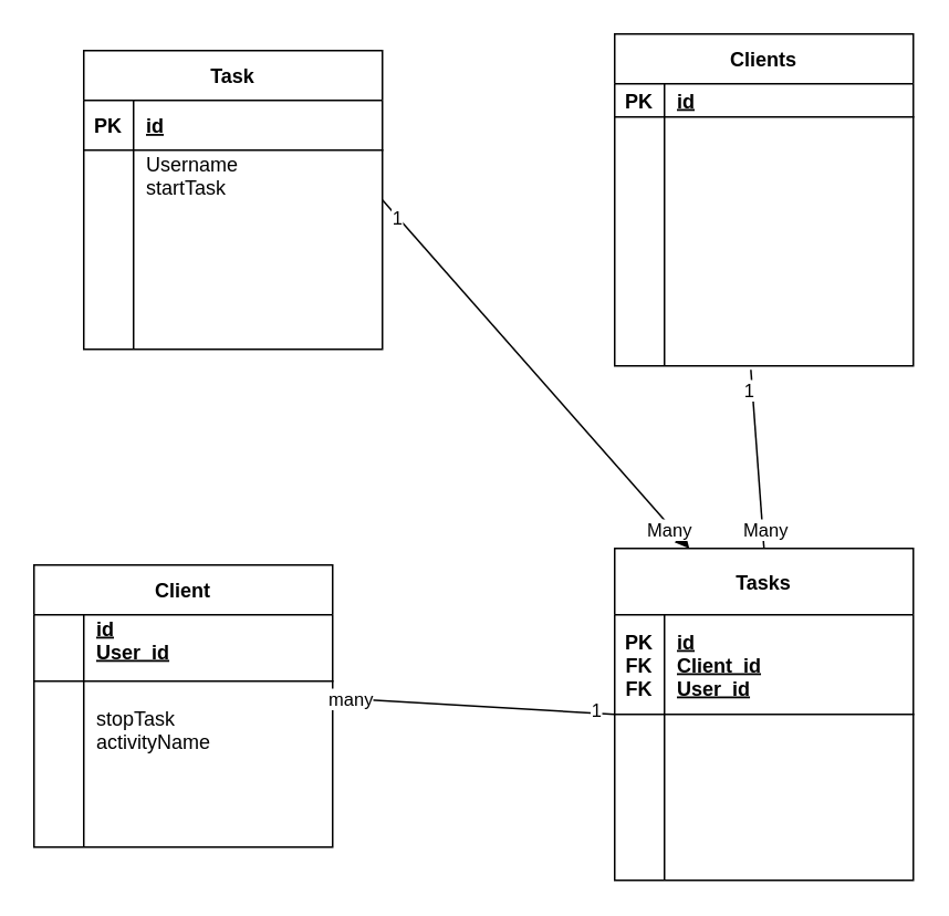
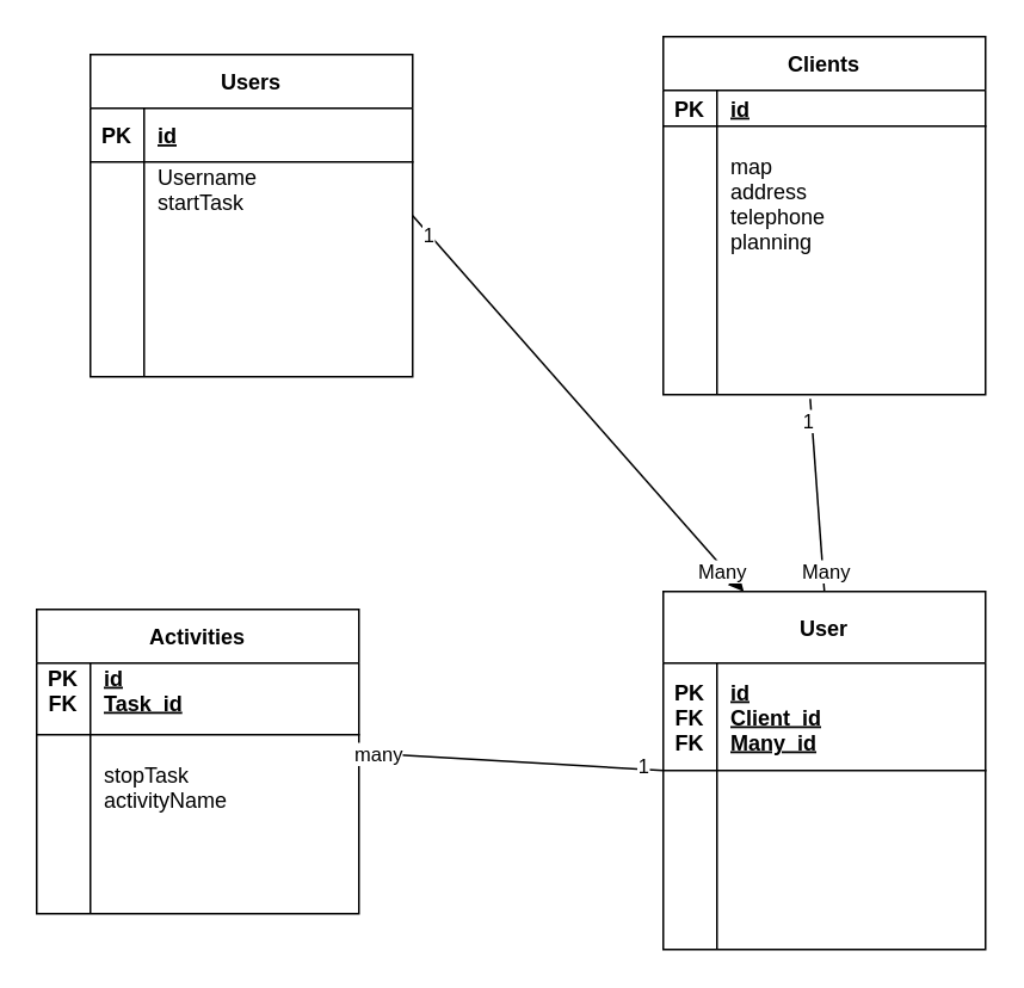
  <mxCell id="0" />
  <mxCell id="1" parent="0" />
- <mxCell id="2" value="Task" style="shape=table;startSize=30;container=1;collapsible=1;childLayout=tableLayout;fixedRows=1;rowLines=0;fontStyle=1;align=center;resizeLast=1;" vertex="1" parent="1"><mxGeometry x="50" y="30" width="180" height="180" as="geometry" /></mxCell>
+ <mxCell id="2" value="Users" style="shape=table;startSize=30;container=1;collapsible=1;childLayout=tableLayout;fixedRows=1;rowLines=0;fontStyle=1;align=center;resizeLast=1;" vertex="1" parent="1"><mxGeometry x="50" y="30" width="180" height="180" as="geometry" /></mxCell>
  <mxCell id="3" value="" style="shape=partialRectangle;collapsible=0;dropTarget=0;pointerEvents=0;fillColor=none;top=0;left=0;bottom=1;right=0;points=[[0,0.5],[1,0.5]];portConstraint=eastwest;" vertex="1" parent="2"><mxGeometry y="30" width="180" height="30" as="geometry" /></mxCell>
  <mxCell id="4" value="PK" style="shape=partialRectangle;connectable=0;fillColor=none;top=0;left=0;bottom=0;right=0;fontStyle=1;overflow=hidden;" vertex="1" parent="3"><mxGeometry width="30" height="30" as="geometry" /></mxCell>
  <mxCell id="5" value="id" style="shape=partialRectangle;connectable=0;fillColor=none;top=0;left=0;bottom=0;right=0;align=left;spacingLeft=6;fontStyle=5;overflow=hidden;" vertex="1" parent="3"><mxGeometry x="30" width="150" height="30" as="geometry" /></mxCell>
  <mxCell id="6" value="" style="shape=partialRectangle;collapsible=0;dropTarget=0;pointerEvents=0;fillColor=none;top=0;left=0;bottom=0;right=0;points=[[0,0.5],[1,0.5]];portConstraint=eastwest;" vertex="1" parent="2"><mxGeometry y="60" width="180" height="60" as="geometry" /></mxCell>
  <mxCell id="7" value="" style="shape=partialRectangle;connectable=0;fillColor=none;top=0;left=0;bottom=0;right=0;editable=1;overflow=hidden;" vertex="1" parent="6"><mxGeometry width="30" height="60" as="geometry" /></mxCell>
  <mxCell id="8" value="Username&#10;startTask&#10;&#10;&#10;" style="shape=partialRectangle;connectable=0;fillColor=none;top=0;left=0;bottom=0;right=0;align=left;spacingLeft=6;overflow=hidden;" vertex="1" parent="6"><mxGeometry x="30" width="150" height="60" as="geometry" /></mxCell>
  <mxCell id="9" value="" style="shape=partialRectangle;collapsible=0;dropTarget=0;pointerEvents=0;fillColor=none;top=0;left=0;bottom=0;right=0;points=[[0,0.5],[1,0.5]];portConstraint=eastwest;" vertex="1" parent="2"><mxGeometry y="120" width="180" height="30" as="geometry" /></mxCell>
  <mxCell id="10" value="" style="shape=partialRectangle;connectable=0;fillColor=none;top=0;left=0;bottom=0;right=0;editable=1;overflow=hidden;" vertex="1" parent="9"><mxGeometry width="30" height="30" as="geometry" /></mxCell>
  <mxCell id="11" value="" style="shape=partialRectangle;connectable=0;fillColor=none;top=0;left=0;bottom=0;right=0;align=left;spacingLeft=6;overflow=hidden;" vertex="1" parent="9"><mxGeometry x="30" width="150" height="30" as="geometry" /></mxCell>
  <mxCell id="12" value="" style="shape=partialRectangle;collapsible=0;dropTarget=0;pointerEvents=0;fillColor=none;top=0;left=0;bottom=0;right=0;points=[[0,0.5],[1,0.5]];portConstraint=eastwest;" vertex="1" parent="2"><mxGeometry y="150" width="180" height="30" as="geometry" /></mxCell>
  <mxCell id="13" value="" style="shape=partialRectangle;connectable=0;fillColor=none;top=0;left=0;bottom=0;right=0;editable=1;overflow=hidden;" vertex="1" parent="12"><mxGeometry width="30" height="30" as="geometry" /></mxCell>
  <mxCell id="14" value="" style="shape=partialRectangle;connectable=0;fillColor=none;top=0;left=0;bottom=0;right=0;align=left;spacingLeft=6;overflow=hidden;" vertex="1" parent="12"><mxGeometry x="30" width="150" height="30" as="geometry" /></mxCell>
- <mxCell id="15" value="Client" style="shape=table;startSize=30;container=1;collapsible=1;childLayout=tableLayout;fixedRows=1;rowLines=0;fontStyle=1;align=center;resizeLast=1;" vertex="1" parent="1"><mxGeometry x="20" y="340" width="180" height="170.0" as="geometry" /></mxCell>
+ <mxCell id="15" value="Activities" style="shape=table;startSize=30;container=1;collapsible=1;childLayout=tableLayout;fixedRows=1;rowLines=0;fontStyle=1;align=center;resizeLast=1;" vertex="1" parent="1"><mxGeometry x="20" y="340" width="180" height="170.0" as="geometry" /></mxCell>
  <mxCell id="16" value="" style="shape=partialRectangle;collapsible=0;dropTarget=0;pointerEvents=0;fillColor=none;top=0;left=0;bottom=1;right=0;points=[[0,0.5],[1,0.5]];portConstraint=eastwest;" vertex="1" parent="15"><mxGeometry y="30" width="180" height="40" as="geometry" /></mxCell>
- <mxCell id="18" value="id&#10;User_id&#10;" style="shape=partialRectangle;connectable=0;fillColor=none;top=0;left=0;bottom=0;right=0;align=left;spacingLeft=6;fontStyle=5;overflow=hidden;" vertex="1" parent="16"><mxGeometry x="30" width="150" height="40" as="geometry" /></mxCell>
+ <mxCell id="17" value="PK&#10;FK&#10;" style="shape=partialRectangle;connectable=0;fillColor=none;top=0;left=0;bottom=0;right=0;fontStyle=1;overflow=hidden;" vertex="1" parent="16"><mxGeometry width="30" height="40" as="geometry" /></mxCell>
+ <mxCell id="18" value="id&#10;Task_id&#10;" style="shape=partialRectangle;connectable=0;fillColor=none;top=0;left=0;bottom=0;right=0;align=left;spacingLeft=6;fontStyle=5;overflow=hidden;" vertex="1" parent="16"><mxGeometry x="30" width="150" height="40" as="geometry" /></mxCell>
  <mxCell id="19" value="" style="shape=partialRectangle;collapsible=0;dropTarget=0;pointerEvents=0;fillColor=none;top=0;left=0;bottom=0;right=0;points=[[0,0.5],[1,0.5]];portConstraint=eastwest;" vertex="1" parent="15"><mxGeometry y="70" width="180" height="70" as="geometry" /></mxCell>
  <mxCell id="20" value="" style="shape=partialRectangle;connectable=0;fillColor=none;top=0;left=0;bottom=0;right=0;editable=1;overflow=hidden;" vertex="1" parent="19"><mxGeometry width="30" height="70" as="geometry" /></mxCell>
  <mxCell id="21" value="&#10;stopTask&#10;activityName&#10;&#10;&#10;" style="shape=partialRectangle;connectable=0;fillColor=none;top=0;left=0;bottom=0;right=0;align=left;spacingLeft=6;overflow=hidden;" vertex="1" parent="19"><mxGeometry x="30" width="150" height="70" as="geometry" /></mxCell>
  <mxCell id="22" value="" style="shape=partialRectangle;collapsible=0;dropTarget=0;pointerEvents=0;fillColor=none;top=0;left=0;bottom=0;right=0;points=[[0,0.5],[1,0.5]];portConstraint=eastwest;" vertex="1" parent="15"><mxGeometry y="140" width="180" height="30" as="geometry" /></mxCell>
  <mxCell id="23" value="" style="shape=partialRectangle;connectable=0;fillColor=none;top=0;left=0;bottom=0;right=0;editable=1;overflow=hidden;" vertex="1" parent="22"><mxGeometry width="30" height="30" as="geometry" /></mxCell>
  <mxCell id="24" value="" style="shape=partialRectangle;connectable=0;fillColor=none;top=0;left=0;bottom=0;right=0;align=left;spacingLeft=6;overflow=hidden;" vertex="1" parent="22"><mxGeometry x="30" width="150" height="30" as="geometry" /></mxCell>
  <mxCell id="25" value="Clients" style="shape=table;startSize=30;container=1;collapsible=1;childLayout=tableLayout;fixedRows=1;rowLines=0;fontStyle=1;align=center;resizeLast=1;" vertex="1" parent="1"><mxGeometry x="370" y="20" width="180" height="200" as="geometry" /></mxCell>
  <mxCell id="26" value="" style="shape=partialRectangle;collapsible=0;dropTarget=0;pointerEvents=0;fillColor=none;top=0;left=0;bottom=1;right=0;points=[[0,0.5],[1,0.5]];portConstraint=eastwest;" vertex="1" parent="25"><mxGeometry y="30" width="180" height="20" as="geometry" /></mxCell>
  <mxCell id="27" value="PK" style="shape=partialRectangle;connectable=0;fillColor=none;top=0;left=0;bottom=0;right=0;fontStyle=1;overflow=hidden;" vertex="1" parent="26"><mxGeometry width="30" height="20" as="geometry" /></mxCell>
  <mxCell id="28" value="id" style="shape=partialRectangle;connectable=0;fillColor=none;top=0;left=0;bottom=0;right=0;align=left;spacingLeft=6;fontStyle=5;overflow=hidden;" vertex="1" parent="26"><mxGeometry x="30" width="150" height="20" as="geometry" /></mxCell>
  <mxCell id="29" value="" style="shape=partialRectangle;collapsible=0;dropTarget=0;pointerEvents=0;fillColor=none;top=0;left=0;bottom=0;right=0;points=[[0,0.5],[1,0.5]];portConstraint=eastwest;" vertex="1" parent="25"><mxGeometry y="50" width="180" height="100" as="geometry" /></mxCell>
  <mxCell id="30" value="" style="shape=partialRectangle;connectable=0;fillColor=none;top=0;left=0;bottom=0;right=0;editable=1;overflow=hidden;" vertex="1" parent="29"><mxGeometry width="30" height="100" as="geometry" /></mxCell>
+ <mxCell id="31" value="&#10;map&#10;address&#10;telephone&#10;planning&#10;&#10;" style="shape=partialRectangle;connectable=0;fillColor=none;top=0;left=0;bottom=0;right=0;align=left;spacingLeft=6;overflow=hidden;" vertex="1" parent="29"><mxGeometry x="30" width="150" height="100" as="geometry" /></mxCell>
  <mxCell id="32" value="" style="shape=partialRectangle;collapsible=0;dropTarget=0;pointerEvents=0;fillColor=none;top=0;left=0;bottom=0;right=0;points=[[0,0.5],[1,0.5]];portConstraint=eastwest;" vertex="1" parent="25"><mxGeometry y="150" width="180" height="20" as="geometry" /></mxCell>
  <mxCell id="33" value="" style="shape=partialRectangle;connectable=0;fillColor=none;top=0;left=0;bottom=0;right=0;editable=1;overflow=hidden;" vertex="1" parent="32"><mxGeometry width="30" height="20" as="geometry" /></mxCell>
  <mxCell id="34" value="" style="shape=partialRectangle;connectable=0;fillColor=none;top=0;left=0;bottom=0;right=0;align=left;spacingLeft=6;overflow=hidden;" vertex="1" parent="32"><mxGeometry x="30" width="150" height="20" as="geometry" /></mxCell>
  <mxCell id="35" value="" style="shape=partialRectangle;collapsible=0;dropTarget=0;pointerEvents=0;fillColor=none;top=0;left=0;bottom=0;right=0;points=[[0,0.5],[1,0.5]];portConstraint=eastwest;" vertex="1" parent="25"><mxGeometry y="170" width="180" height="30" as="geometry" /></mxCell>
  <mxCell id="36" value="" style="shape=partialRectangle;connectable=0;fillColor=none;top=0;left=0;bottom=0;right=0;editable=1;overflow=hidden;" vertex="1" parent="35"><mxGeometry width="30" height="30" as="geometry" /></mxCell>
  <mxCell id="37" value="" style="shape=partialRectangle;connectable=0;fillColor=none;top=0;left=0;bottom=0;right=0;align=left;spacingLeft=6;overflow=hidden;" vertex="1" parent="35"><mxGeometry x="30" width="150" height="30" as="geometry" /></mxCell>
- <mxCell id="38" value="Tasks" style="shape=table;startSize=40;container=1;collapsible=1;childLayout=tableLayout;fixedRows=1;rowLines=0;fontStyle=1;align=center;resizeLast=1;" vertex="1" parent="1"><mxGeometry x="370" y="330" width="180" height="200" as="geometry" /></mxCell>
+ <mxCell id="38" value="User" style="shape=table;startSize=40;container=1;collapsible=1;childLayout=tableLayout;fixedRows=1;rowLines=0;fontStyle=1;align=center;resizeLast=1;" vertex="1" parent="1"><mxGeometry x="370" y="330" width="180" height="200" as="geometry" /></mxCell>
  <mxCell id="39" value="" style="shape=partialRectangle;collapsible=0;dropTarget=0;pointerEvents=0;fillColor=none;top=0;left=0;bottom=1;right=0;points=[[0,0.5],[1,0.5]];portConstraint=eastwest;" vertex="1" parent="38"><mxGeometry y="40" width="180" height="60" as="geometry" /></mxCell>
  <mxCell id="40" value="PK&#10;FK&#10;FK" style="shape=partialRectangle;connectable=0;fillColor=none;top=0;left=0;bottom=0;right=0;fontStyle=1;overflow=hidden;" vertex="1" parent="39"><mxGeometry width="30" height="60" as="geometry" /></mxCell>
- <mxCell id="41" value="id&#10;Client_id&#10;User_id" style="shape=partialRectangle;connectable=0;fillColor=none;top=0;left=0;bottom=0;right=0;align=left;spacingLeft=6;fontStyle=5;overflow=hidden;" vertex="1" parent="39"><mxGeometry x="30" width="150" height="60" as="geometry" /></mxCell>
+ <mxCell id="41" value="id&#10;Client_id&#10;Many_id" style="shape=partialRectangle;connectable=0;fillColor=none;top=0;left=0;bottom=0;right=0;align=left;spacingLeft=6;fontStyle=5;overflow=hidden;" vertex="1" parent="39"><mxGeometry x="30" width="150" height="60" as="geometry" /></mxCell>
  <mxCell id="42" value="" style="shape=partialRectangle;collapsible=0;dropTarget=0;pointerEvents=0;fillColor=none;top=0;left=0;bottom=0;right=0;points=[[0,0.5],[1,0.5]];portConstraint=eastwest;" vertex="1" parent="38"><mxGeometry y="100" width="180" height="70" as="geometry" /></mxCell>
  <mxCell id="43" value="" style="shape=partialRectangle;connectable=0;fillColor=none;top=0;left=0;bottom=0;right=0;editable=1;overflow=hidden;" vertex="1" parent="42"><mxGeometry width="30" height="70" as="geometry" /></mxCell>
  <mxCell id="44" value="" style="shape=partialRectangle;collapsible=0;dropTarget=0;pointerEvents=0;fillColor=none;top=0;left=0;bottom=0;right=0;points=[[0,0.5],[1,0.5]];portConstraint=eastwest;" vertex="1" parent="38"><mxGeometry y="170" width="180" height="30" as="geometry" /></mxCell>
  <mxCell id="45" value="" style="shape=partialRectangle;connectable=0;fillColor=none;top=0;left=0;bottom=0;right=0;editable=1;overflow=hidden;" vertex="1" parent="44"><mxGeometry width="30" height="30" as="geometry" /></mxCell>
  <mxCell id="46" value="" style="shape=partialRectangle;connectable=0;fillColor=none;top=0;left=0;bottom=0;right=0;align=left;spacingLeft=6;overflow=hidden;" vertex="1" parent="44"><mxGeometry x="30" width="150" height="30" as="geometry" /></mxCell>
  <mxCell id="47" value="" style="endArrow=block;html=1;exitX=1;exitY=0.5;exitDx=0;exitDy=0;entryX=0.25;entryY=0;entryDx=0;entryDy=0;" edge="1" parent="1" source="2" target="38"><mxGeometry width="50" height="50" relative="1" as="geometry"><mxPoint x="320" y="170" as="sourcePoint" /><mxPoint x="370" y="120" as="targetPoint" /></mxGeometry></mxCell>
  <mxCell id="48" value="1" style="edgeLabel;html=1;align=center;verticalAlign=middle;resizable=0;points=[];" vertex="1" connectable="0" parent="47"><mxGeometry x="-0.901" relative="1" as="geometry"><mxPoint x="-1" as="offset" /></mxGeometry></mxCell>
  <mxCell id="49" value="Many" style="edgeLabel;html=1;align=center;verticalAlign=middle;resizable=0;points=[];" vertex="1" connectable="0" parent="47"><mxGeometry x="0.88" y="-2" relative="1" as="geometry"><mxPoint as="offset" /></mxGeometry></mxCell>
  <mxCell id="50" value="" style="endArrow=none;html=1;exitX=0.5;exitY=0;exitDx=0;exitDy=0;entryX=0.456;entryY=1.078;entryDx=0;entryDy=0;entryPerimeter=0;" edge="1" parent="1" source="38" target="35"><mxGeometry width="50" height="50" relative="1" as="geometry"><mxPoint x="310" y="270" as="sourcePoint" /><mxPoint x="450" y="270" as="targetPoint" /></mxGeometry></mxCell>
  <mxCell id="51" value="1" style="edgeLabel;html=1;align=center;verticalAlign=middle;resizable=0;points=[];" vertex="1" connectable="0" parent="50"><mxGeometry x="0.771" y="2" relative="1" as="geometry"><mxPoint as="offset" /></mxGeometry></mxCell>
  <mxCell id="52" value="Many" style="edgeLabel;html=1;align=center;verticalAlign=middle;resizable=0;points=[];" vertex="1" connectable="0" parent="50"><mxGeometry x="-0.797" y="-1" relative="1" as="geometry"><mxPoint as="offset" /></mxGeometry></mxCell>
  <mxCell id="53" value="" style="endArrow=none;html=1;" edge="1" parent="1"><mxGeometry width="50" height="50" relative="1" as="geometry"><mxPoint x="200" y="420" as="sourcePoint" /><mxPoint x="370" y="430" as="targetPoint" /></mxGeometry></mxCell>
  <mxCell id="54" value="1" style="edgeLabel;html=1;align=center;verticalAlign=middle;resizable=0;points=[];" vertex="1" connectable="0" parent="53"><mxGeometry x="0.867" y="2" relative="1" as="geometry"><mxPoint as="offset" /></mxGeometry></mxCell>
  <mxCell id="55" value="many" style="edgeLabel;html=1;align=center;verticalAlign=middle;resizable=0;points=[];" vertex="1" connectable="0" parent="53"><mxGeometry x="-0.867" relative="1" as="geometry"><mxPoint as="offset" /></mxGeometry></mxCell>
